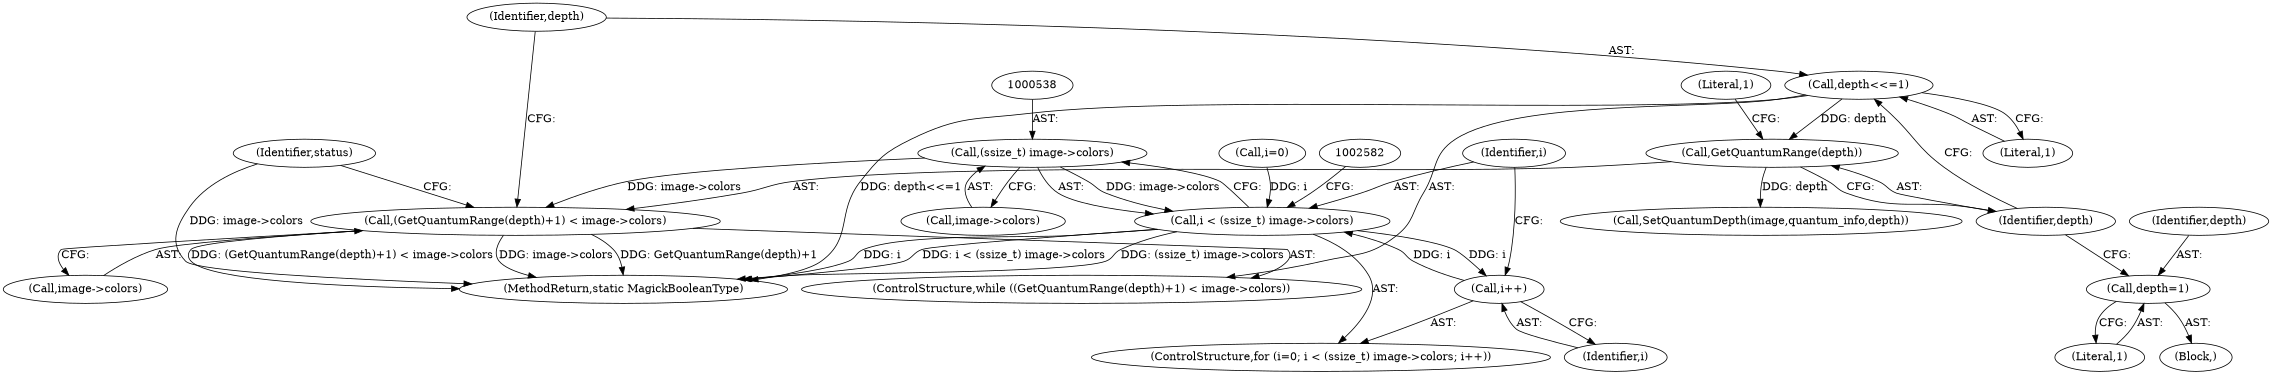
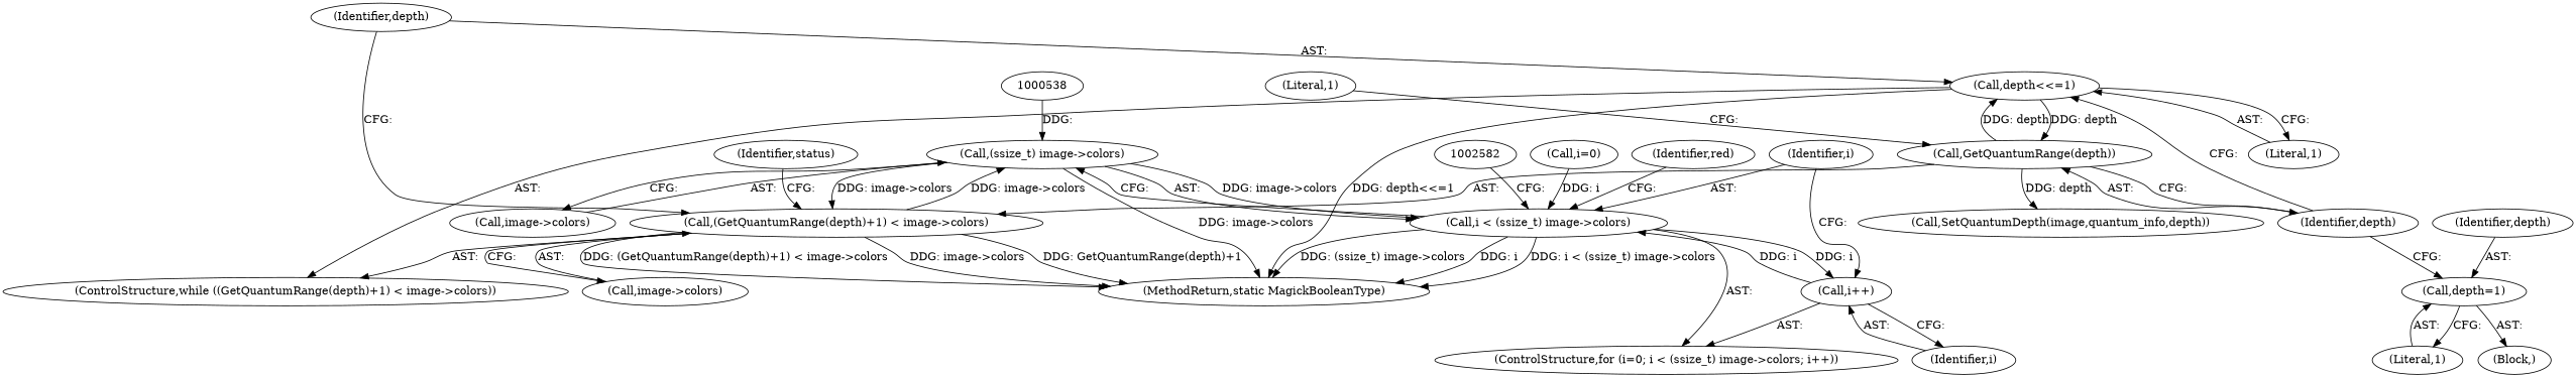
  digraph {
    n1 [label="(Call,(ssize_t) image->colors)"]
    n2 [label="(Call,(GetQuantumRange(depth)+1) < image->colors)"]
    n3 [label="(Call,i < (ssize_t) image->colors)"]
    n4 [label="(MethodReturn,static MagickBooleanType)"]
    n5 [label="(Call,image->colors)"]
    n6 [label="(ControlStructure,while ((GetQuantumRange(depth)+1) < image->colors))"]
    n7 [label="(Call,image->colors)"]
    n8 [label="(Call,i++)"]
    n9 [label="(ControlStructure,for (i=0; i < (ssize_t) image->colors; i++))"]
    n10 [label="(Call,GetQuantumRange(depth))"]
    n11 [label="(Call,depth<<=1)"]
    n12 [label="(Call,SetQuantumDepth(image,quantum_info,depth))"]
    n13 [label="(Identifier,depth)"]
    n14 [label="(Literal,1)"]
    n15 [label="(Call,depth=1)"]
    n16 [label="(Literal,1)"]
    n17 [label="(Block,)"]
    n18 [label="(Identifier,i)"]
    n19 [label="(Identifier,status)"]
    n20 [label="(Call,i=0)"]
+   n21 [label="(Identifier,red)"]
    n22 [label="(Identifier,depth)"]
    n23 [label="(Identifier,depth)"]
    n24 [label="(Identifier,i)"]
    n25 [label="(Literal,1)"]
    n26 [label=1000538]
    1002582
    n1 -> n2 [label="DDG: image->colors"]
    n1 -> n3 [label="AST: "]
    n1 -> n3 [label="DDG: image->colors"]
-   n19 -> n4 [label="DDG: image->colors"]
+   n1 -> n4 [label="DDG: image->colors"]
    n1 -> n5 [label="CFG: "]
+   n2 -> n1 [label="DDG: image->colors"]
    n2 -> n4 [label="DDG: image->colors"]
    n2 -> n4 [label="DDG: GetQuantumRange(depth)+1"]
    n2 -> n4 [label="DDG: (GetQuantumRange(depth)+1) < image->colors"]
    n2 -> n6 [label="AST: "]
    n2 -> n7 [label="CFG: "]
    n3 -> n1 [label="CFG: "]
    n3 -> n4 [label="DDG: i < (ssize_t) image->colors"]
    n3 -> n4 [label="DDG: (ssize_t) image->colors"]
    n3 -> n4 [label="DDG: i"]
    n3 -> n8 [label="DDG: i"]
    n3 -> n9 [label="AST: "]
    n5 -> n1 [label="AST: "]
    n7 -> n2 [label="AST: "]
    n8 -> n3 [label="DDG: i"]
    n8 -> n9 [label="AST: "]
    n8 -> n18 [label="CFG: "]
    n10 -> n2 [label="AST: "]
+   n10 -> n11 [label="DDG: depth"]
    n10 -> n12 [label="DDG: depth"]
    n10 -> n13 [label="CFG: "]
    n11 -> n4 [label="DDG: depth<<=1"]
    n11 -> n6 [label="AST: "]
    n11 -> n10 [label="DDG: depth"]
    n11 -> n14 [label="CFG: "]
    n13 -> n10 [label="AST: "]
    n13 -> n11 [label="CFG: "]
    n13 -> n15 [label="CFG: "]
    n14 -> n11 [label="AST: "]
    n15 -> n16 [label="CFG: "]
    n15 -> n17 [label="AST: "]
    n16 -> n15 [label="AST: "]
    n18 -> n8 [label="AST: "]
    n19 -> n2 [label="CFG: "]
    n20 -> n3 [label="DDG: i"]
+   n21 -> n3 [label="CFG: "]
    n22 -> n15 [label="AST: "]
    n23 -> n2 [label="CFG: "]
    n23 -> n11 [label="AST: "]
    n24 -> n3 [label="AST: "]
    n24 -> n8 [label="CFG: "]
    n25 -> n10 [label="CFG: "]
-   n26 -> n1 [label="AST: "]
+   n26 -> n1 [label="DDG: "]
    1002582 -> n3 [label="CFG: "]
  }
